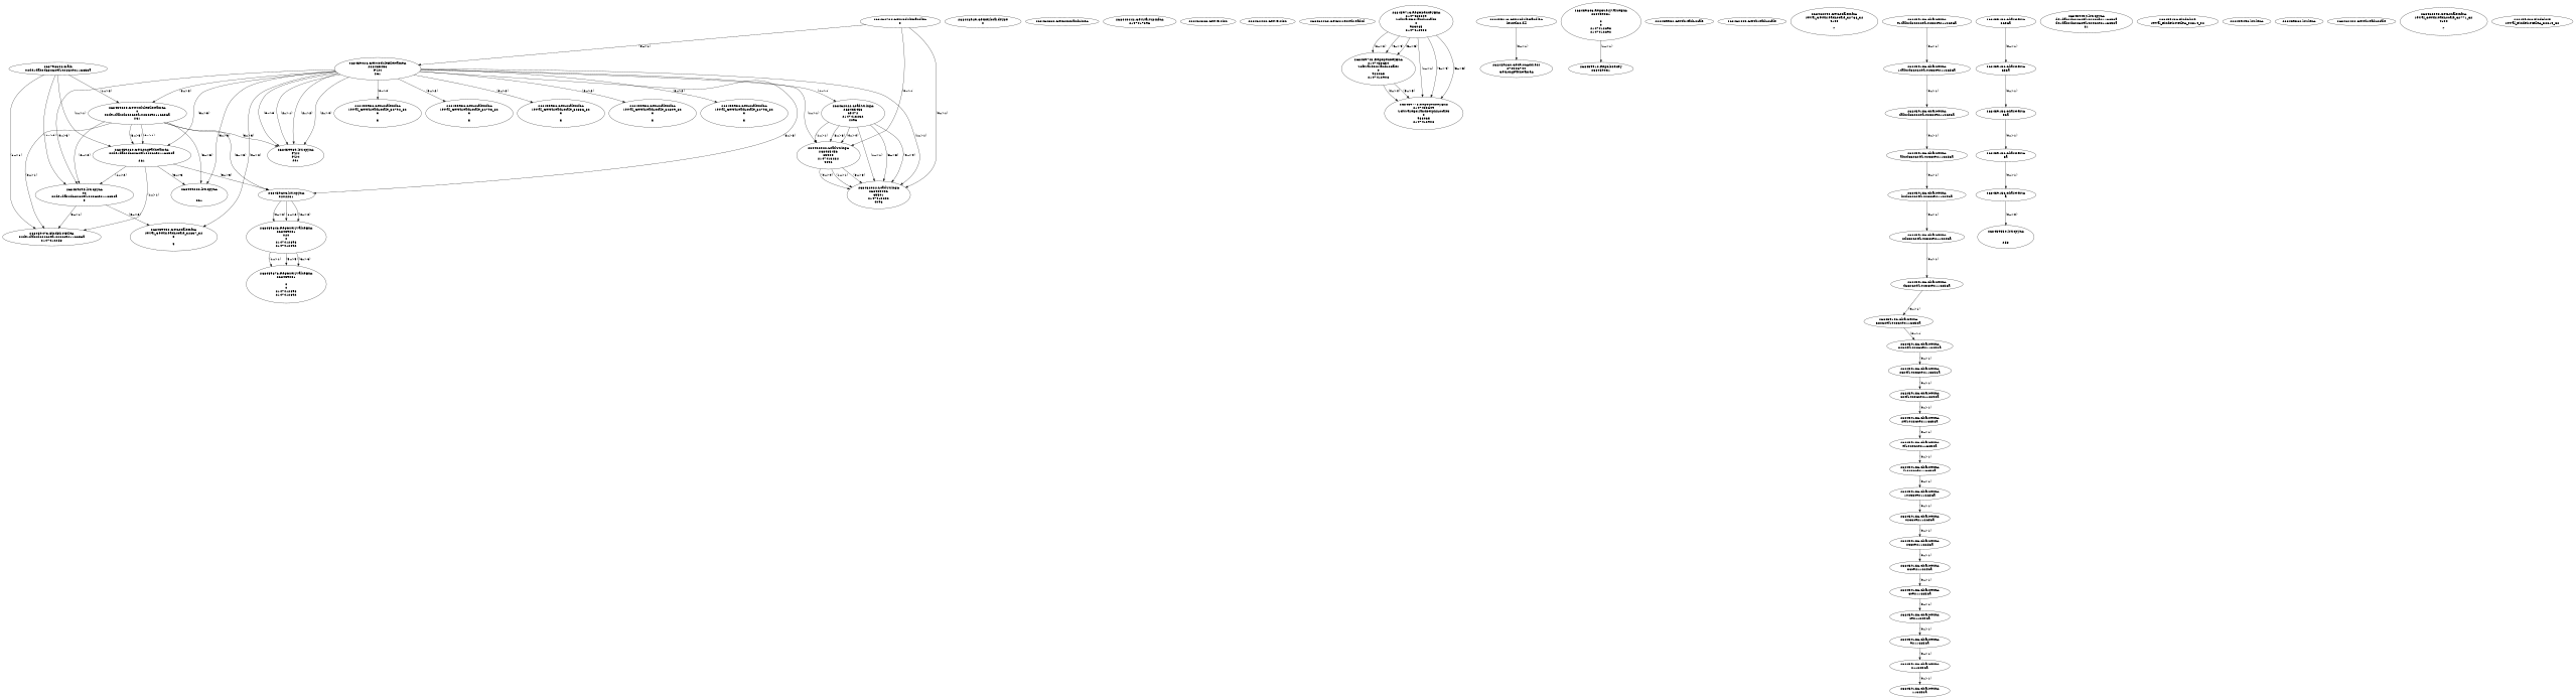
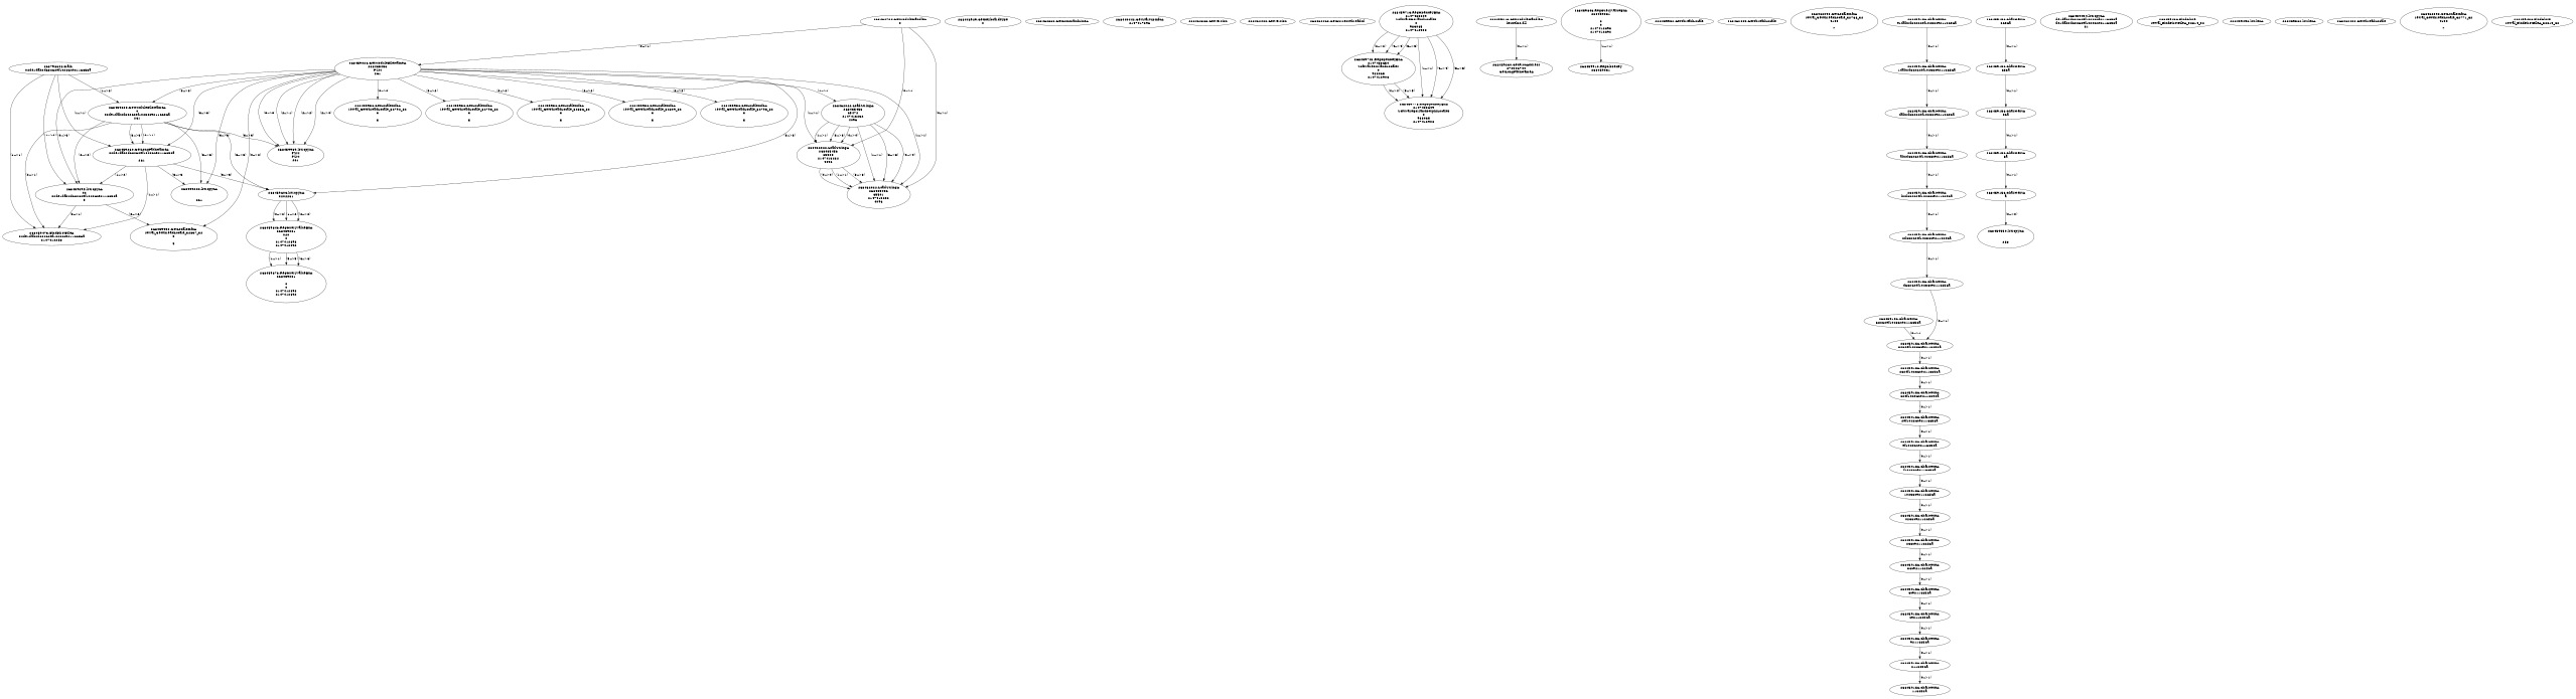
  digraph {
    n1 [label="268798648.main\n02de1dab2d68262ef10236c92116656a"]
    n2 [label="268459683.GetModuleFileNameA\n0\n02de1dab2d68262ef10236c92116656a\n261"]
    n3 [label="268459260.GetLongPathNameA\n02de1dab2d68262ef10236c92116656a\n\n261"]
    n4 [label="268459395.lstrcpynA\n02\n02de1dab2d68262ef10236c92116656a\n3"]
    n5 [label="268459473.FindFirstFileA\n02de1dab2d68262ef10236c92116656a\n2147412258"]
    n6 [label="268459939.lstrcpynA\nPZM\nPZM\n261"]
    n7 [label="268459282.lstrcpynA\n\n\n261"]
    n8 [label="268459603.lstrcpynA\n0202261"]
    n9 [label="268459958.GetLocaleInfoA\nretval_GetThreadLocale_32837_32\n3\n\n5"]
    n10 [label="268462704.GetModuleHandleA\n0"]
    n11 [label="268459026.GetModuleFileNameA\n268435456\nPZM\n261"]
    n12 [label="268462022.LoadStringA\n268435456\n65503\n2147413232\n4096"]
    n13 [label="268462022.LoadStringA\n268435456\n65501\n2147413232\n4096"]
    n14 [label="268462022.LoadStringA\n268435456\n65472\n2147413232\n4096"]
    n15 [label="268459958.GetLocaleInfoA\nretval_GetThreadLocale_32792_32\n3\n\n5"]
    n16 [label="268459958.GetLocaleInfoA\nretval_GetThreadLocale_32793_32\n3\n\n5"]
    n17 [label="268459958.GetLocaleInfoA\nretval_GetThreadLocale_32836_32\n3\n\n5"]
    n18 [label="268459958.GetLocaleInfoA\nretval_GetThreadLocale_32809_32\n3\n\n5"]
    n19 [label="268459958.GetLocaleInfoA\nretval_GetThreadLocale_32795_32\n3\n\n5"]
    n20 [label="268448929.GetKeyboardType\n0"]
    n21 [label="268462363.GetCommandLineA\n"]
    n22 [label="268440442.GetStartupInfoA\n2147417296"]
    n23 [label="268462383.GetVersion\n"]
    n24 [label="268462400.GetVersion\n"]
    n25 [label="268462460.GetCurrentThreadId\n"]
    n26 [label="268459846.RegQueryValueExA\n268459031\n020\n0\n2147412898\n2147412892"]
    n27 [label="268459713.RegOpenKeyExA\n2147483649\nSoftware\Borland\Locales\n0\n983065\n2147412908"]
    n28 [label="268459743.RegOpenKeyExA\n2147483650\nSoftware\Borland\Locales\n0\n983065\n2147412908"]
    n29 [label="268459773.RegOpenKeyExA\n2147483649\nSoftware\Borland\Delphi\Locales\n0\n983065\n2147412908"]
    n30 [label="268459213.GetModuleHandleA\nkernel32.dll"]
    n31 [label="268459230.GetProcAddress\n270536744\nGetLongPathNameA"]
    n32 [label="268459846.RegQueryValueExA\n268459031\n\n0\n0\n2147412898\n2147412892"]
    n33 [label="268459910.RegCloseKey\n268459031"]
    n34 [label="268459952.GetThreadLocale\n"]
    n35 [label="268462445.GetThreadLocale\n"]
    n36 [label="268462098.GetLocaleInfoA\nretval_GetThreadLocale_32768_32\n4100\n\n7"]
    n37 [label="268459156.CharNextA\ne1dab2d68262ef10236c92116656a"]
    n38 [label="268459156.CharNextA\n1dab2d68262ef10236c92116656a"]
    n39 [label="268459156.CharNextA\ndab2d68262ef10236c92116656a"]
    n40 [label="268459156.CharNextA\nab2d68262ef10236c92116656a"]
    n41 [label="268459156.CharNextA\nb2d68262ef10236c92116656a"]
    n42 [label="268459156.CharNextA\n2d68262ef10236c92116656a"]
    n43 [label="268459156.CharNextA\nd68262ef10236c92116656a"]
    n44 [label="268459156.CharNextA\n68262ef10236c92116656a"]
    n45 [label="268459156.CharNextA\n8262ef10236c92116656a"]
    n46 [label="268459156.CharNextA\n262ef10236c92116656a"]
    n47 [label="268459156.CharNextA\n62ef10236c92116656a"]
    n48 [label="268459156.CharNextA\n2ef10236c92116656a"]
    n49 [label="268459156.CharNextA\nef10236c92116656a"]
    n50 [label="268459156.CharNextA\nf10236c92116656a"]
    n51 [label="268459156.CharNextA\n10236c92116656a"]
    n52 [label="268459156.CharNextA\n0236c92116656a"]
    n53 [label="268459156.CharNextA\n236c92116656a"]
    n54 [label="268459156.CharNextA\n36c92116656a"]
    n55 [label="268459156.CharNextA\n6c92116656a"]
    n56 [label="268459156.CharNextA\nc92116656a"]
    n57 [label="268459156.CharNextA\n92116656a"]
    n58 [label="268459156.CharNextA\n2116656a"]
    n59 [label="268459156.CharNextA\n116656a"]
    n60 [label="268459156.CharNextA\n6656a"]
    n61 [label="268459156.CharNextA\n656a"]
    n62 [label="268459156.CharNextA\n56a"]
    n63 [label="268459156.CharNextA\n6a"]
    n64 [label="268459156.CharNextA\na"]
    n65 [label="268459550.lstrcpynA\n\n\n258"]
    n66 [label="268459454.lstrcpynA\nde1dab2d68262ef10236c92116656a\nde1dab2d68262ef10236c92116656a\n31"]
    n67 [label="268459486.FindClose\nretval_FindFirstFileA_32814_32"]
    n68 [label="268459498.lstrlenA\n"]
    n69 [label="268459562.lstrlenA\n"]
    n70 [label="268459876.RegQueryValueExA\n268459031\n\n0\n0\n2147412898\n2147412892"]
    n71 [label="268462428.GetThreadLocale\n"]
    n72 [label="268462098.GetLocaleInfoA\nretval_GetThreadLocale_32771_32\n4100\n\n7"]
    n73 [label="268459486.FindClose\nretval_FindFirstFileA_32815_32"]
    n1 -> n2 [label="(1-->2)"]
    n1 -> n3 [label="(1-->1)"]
    n1 -> n4 [label="(1-->2)"]
    n1 -> n5 [label="(1-->1)"]
    n2 -> n3 [label="(2-->1)"]
    n2 -> n3 [label="(3-->3)"]
    n2 -> n4 [label="(2-->2)"]
    n2 -> n5 [label="(2-->1)"]
    n2 -> n6 [label="(3-->3)"]
    n2 -> n7 [label="(3-->3)"]
    n2 -> n8 [label="(3-->3)"]
    n3 -> n4 [label="(1-->2)"]
    n3 -> n5 [label="(1-->1)"]
    n3 -> n7 [label="(3-->3)"]
    n3 -> n8 [label="(3-->3)"]
    n4 -> n5 [label="(2-->1)"]
    n4 -> n9 [label="(3-->2)"]
    n8 -> n26 [label="(1-->2)"]
    n8 -> n26 [label="(2-->2)"]
    n8 -> n26 [label="(0-->2)"]
    n10 -> n11 [label="(0-->1)"]
    n10 -> n12 [label="(0-->1)"]
    n10 -> n13 [label="(0-->1)"]
    n11 -> n2 [label="(3-->3)"]
    n11 -> n3 [label="(3-->3)"]
    n11 -> n4 [label="(0-->3)"]
    n11 -> n6 [label="(2-->1)"]
    n11 -> n6 [label="(2-->2)"]
    n11 -> n6 [label="(3-->3)"]
    n11 -> n6 [label="(2-->0)"]
    n11 -> n7 [label="(3-->3)"]
    n11 -> n8 [label="(3-->3)"]
    n11 -> n9 [label="(0-->2)"]
    n11 -> n12 [label="(1-->1)"]
    n11 -> n13 [label="(1-->1)"]
    n11 -> n14 [label="(1-->1)"]
    n11 -> n15 [label="(0-->2)"]
    n11 -> n16 [label="(0-->2)"]
    n11 -> n17 [label="(0-->2)"]
    n11 -> n18 [label="(0-->2)"]
    n11 -> n19 [label="(0-->2)"]
    n12 -> n13 [label="(1-->1)"]
    n12 -> n13 [label="(3-->3)"]
    n12 -> n13 [label="(4-->4)"]
    n14 -> n12 [label="(1-->1)"]
    n14 -> n12 [label="(3-->3)"]
    n14 -> n12 [label="(4-->4)"]
    n14 -> n13 [label="(1-->1)"]
    n14 -> n13 [label="(3-->3)"]
    n14 -> n13 [label="(4-->4)"]
    n26 -> n70 [label="(1-->1)"]
    n26 -> n70 [label="(5-->5)"]
    n26 -> n70 [label="(6-->6)"]
    n27 -> n28 [label="(2-->2)"]
    n27 -> n28 [label="(4-->4)"]
    n27 -> n28 [label="(5-->5)"]
    n27 -> n29 [label="(1-->1)"]
    n27 -> n29 [label="(4-->4)"]
    n27 -> n29 [label="(5-->5)"]
    n28 -> n29 [label="(4-->4)"]
    n28 -> n29 [label="(5-->5)"]
    n30 -> n31 [label="(0-->1)"]
    n32 -> n33 [label="(1-->1)"]
    n37 -> n38 [label="(0-->1)"]
    n38 -> n39 [label="(0-->1)"]
    n39 -> n40 [label="(0-->1)"]
    n40 -> n41 [label="(0-->1)"]
    n41 -> n42 [label="(0-->1)"]
    n42 -> n43 [label="(0-->1)"]
-   n43 -> n44 [label="(0-->1)"]
+   n43 -> n45 [label="(0-->1)"]
    n44 -> n45 [label="(0-->1)"]
    n45 -> n46 [label="(0-->1)"]
    n46 -> n47 [label="(0-->1)"]
    n47 -> n48 [label="(0-->1)"]
    n48 -> n49 [label="(0-->1)"]
    n49 -> n50 [label="(0-->1)"]
    n50 -> n51 [label="(0-->1)"]
    n51 -> n52 [label="(0-->1)"]
    n52 -> n53 [label="(0-->1)"]
    n53 -> n54 [label="(0-->1)"]
    n54 -> n55 [label="(0-->1)"]
    n55 -> n56 [label="(0-->1)"]
    n56 -> n57 [label="(0-->1)"]
    n57 -> n58 [label="(0-->1)"]
    n58 -> n59 [label="(0-->1)"]
    n60 -> n61 [label="(0-->1)"]
    n61 -> n62 [label="(0-->1)"]
    n62 -> n63 [label="(0-->1)"]
    n63 -> n64 [label="(0-->1)"]
    n64 -> n65 [label="(0-->0)"]
  }
